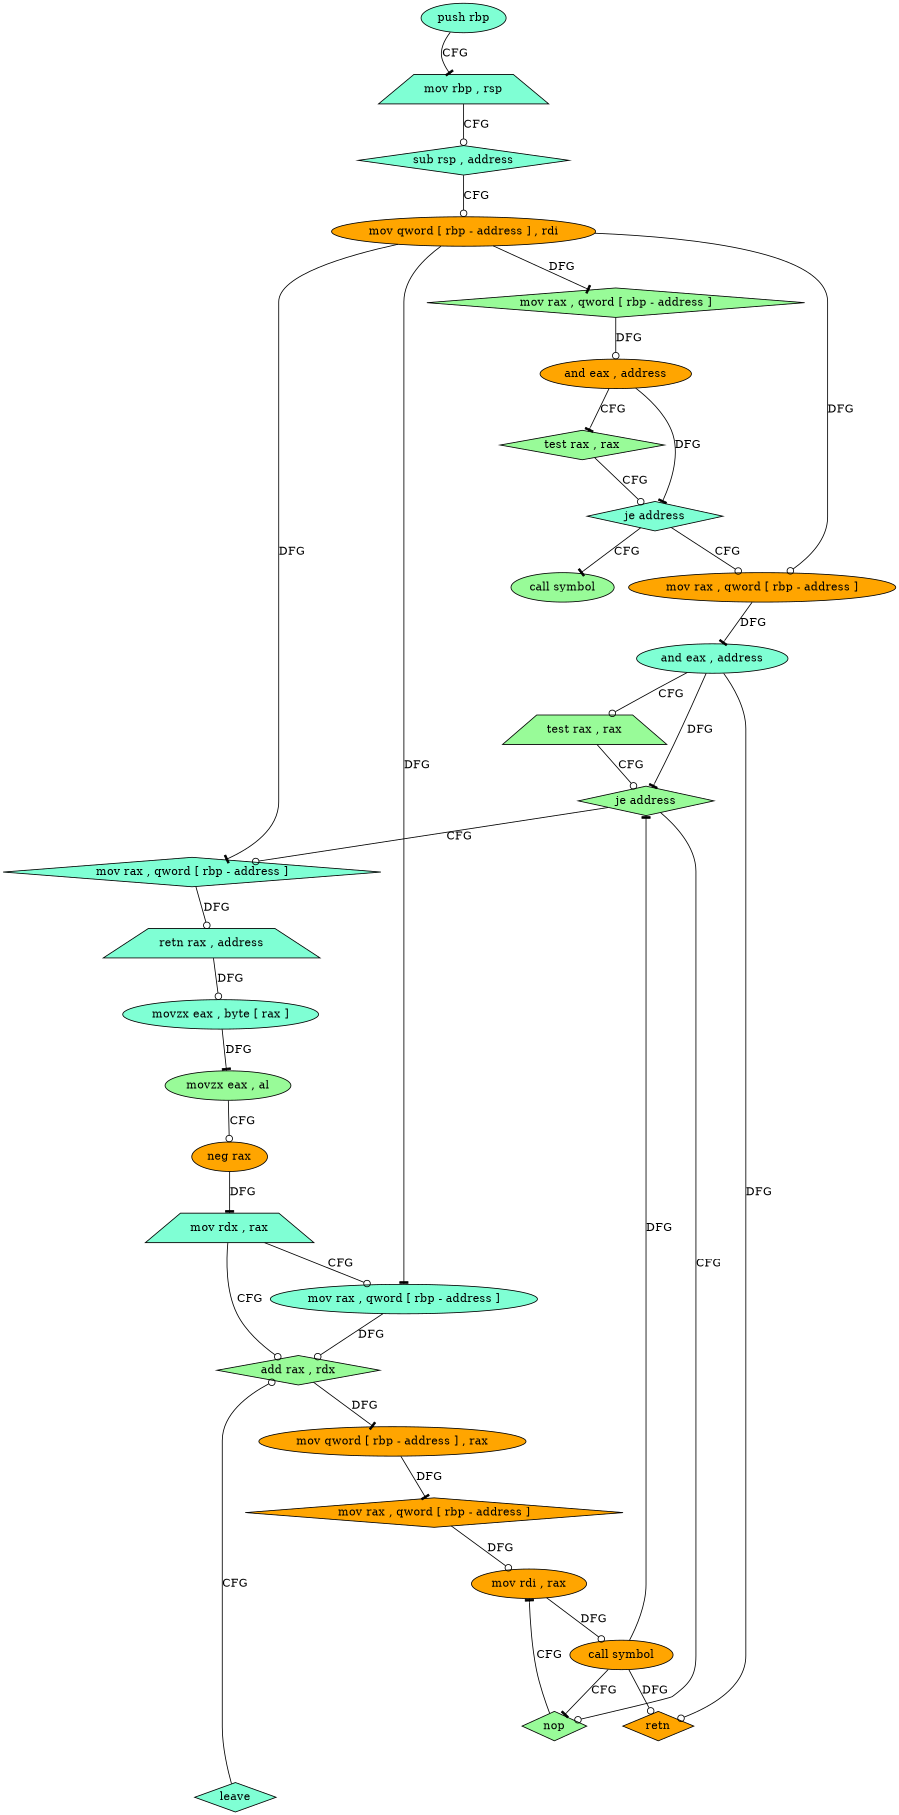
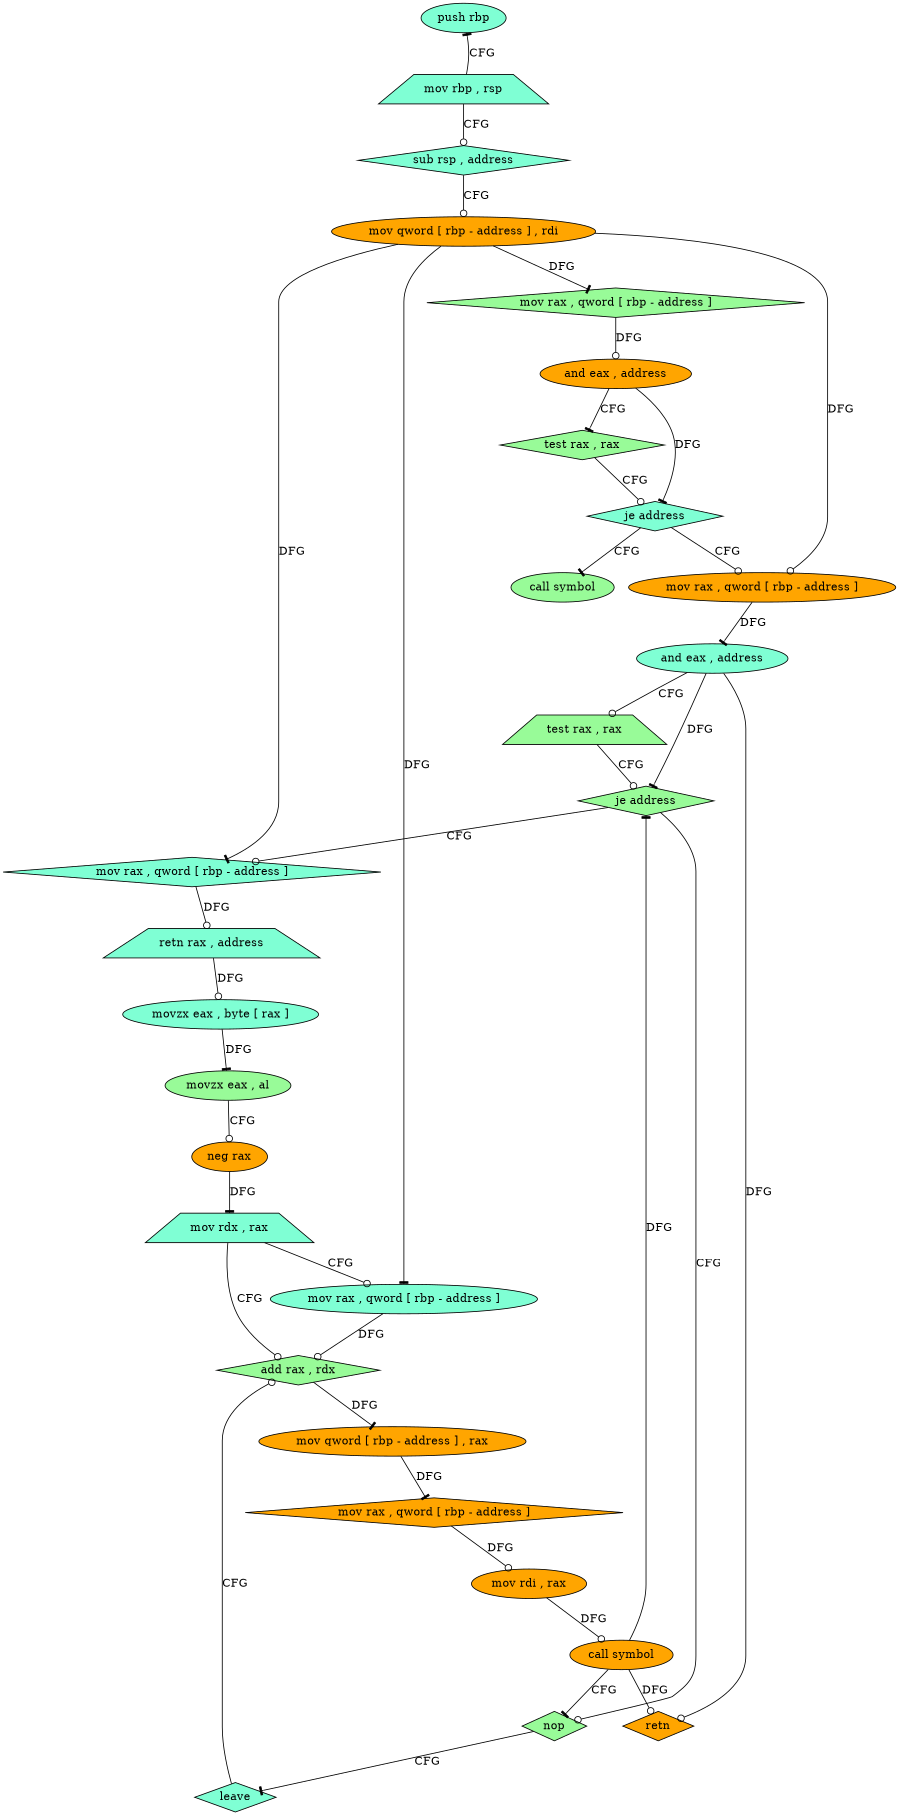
  digraph {
    node [fillcolor=aquamarine shape=ellipse style=filled]
    edge [arrowhead=odot]
    n1 [label="push rbp"]
    n2 [label="mov rbp , rsp" shape=trapezium]
    n3 [label="sub rsp , address" shape=diamond]
    n4 [fillcolor=orange label="mov qword [ rbp - address ] , rdi"]
    n5 [fillcolor=palegreen label="mov rax , qword [ rbp - address ]" shape=diamond]
    n6 [fillcolor=orange label="mov rax , qword [ rbp - address ]"]
    n7 [label="mov rax , qword [ rbp - address ]" shape=diamond]
    n8 [label="mov rax , qword [ rbp - address ]"]
    n9 [fillcolor=orange label="and eax , address"]
    n10 [label="and eax , address"]
    n11 [label="retn rax , address" shape=trapezium]
    n12 [fillcolor=palegreen label="add rax , rdx" shape=diamond]
    n13 [fillcolor=palegreen label="test rax , rax" shape=diamond]
    n14 [label="je address" shape=diamond]
    n15 [fillcolor=palegreen label="call symbol"]
    n16 [fillcolor=palegreen label="test rax , rax" shape=trapezium]
    n17 [fillcolor=palegreen label="je address" shape=diamond]
    n18 [fillcolor=orange label=retn shape=diamond]
    n19 [fillcolor=palegreen label=nop shape=diamond]
    n20 [label=leave shape=diamond]
    n21 [label="movzx eax , byte [ rax ]"]
    n22 [fillcolor=palegreen label="movzx eax , al"]
    n23 [fillcolor=orange label="neg rax"]
    n24 [label="mov rdx , rax" shape=trapezium]
    n25 [fillcolor=orange label="mov qword [ rbp - address ] , rax"]
    n26 [fillcolor=orange label="mov rax , qword [ rbp - address ]" shape=diamond]
    n27 [fillcolor=orange label="mov rdi , rax"]
    n28 [fillcolor=orange label="call symbol"]
-   n1 -> n2 [arrowhead=tee label=CFG]
+   n2 -> n1 [arrowhead=tee label=CFG]
    n2 -> n3 [label=CFG]
    n3 -> n4 [label=CFG]
    n4 -> n5 [arrowhead=tee label=DFG]
    n4 -> n6 [label=DFG]
    n4 -> n7 [arrowhead=tee label=DFG]
    n4 -> n8 [arrowhead=tee label=DFG]
    n5 -> n9 [label=DFG]
    n6 -> n10 [arrowhead=tee label=DFG]
    n7 -> n11 [label=DFG]
    n8 -> n12 [label=DFG]
    n9 -> n13 [arrowhead=tee label=CFG]
    n9 -> n14 [arrowhead=tee label=DFG]
    n10 -> n16 [label=CFG]
    n10 -> n17 [arrowhead=tee label=DFG]
    n10 -> n18 [label=DFG]
    n11 -> n21 [label=DFG]
    n12 -> n25 [arrowhead=tee label=DFG]
    n13 -> n14 [label=CFG]
    n14 -> n6 [label=CFG]
    n14 -> n15 [arrowhead=tee label=CFG]
    n16 -> n17 [label=CFG]
    n17 -> n7 [label=CFG]
    n17 -> n19 [label=CFG]
-   n19 -> n27 [arrowhead=tee label=CFG]
+   n19 -> n20 [arrowhead=tee label=CFG]
    n20 -> n12 [label=CFG]
    n21 -> n22 [arrowhead=tee label=DFG]
    n22 -> n23 [label=CFG]
    n23 -> n24 [arrowhead=tee label=DFG]
    n24 -> n8 [label=CFG]
    n24 -> n12 [label=CFG]
    n25 -> n26 [arrowhead=tee label=DFG]
    n26 -> n27 [label=DFG]
    n27 -> n28 [label=DFG]
    n28 -> n17 [arrowhead=tee label=DFG]
    n28 -> n18 [label=DFG]
    n28 -> n19 [arrowhead=tee label=CFG]
  }
